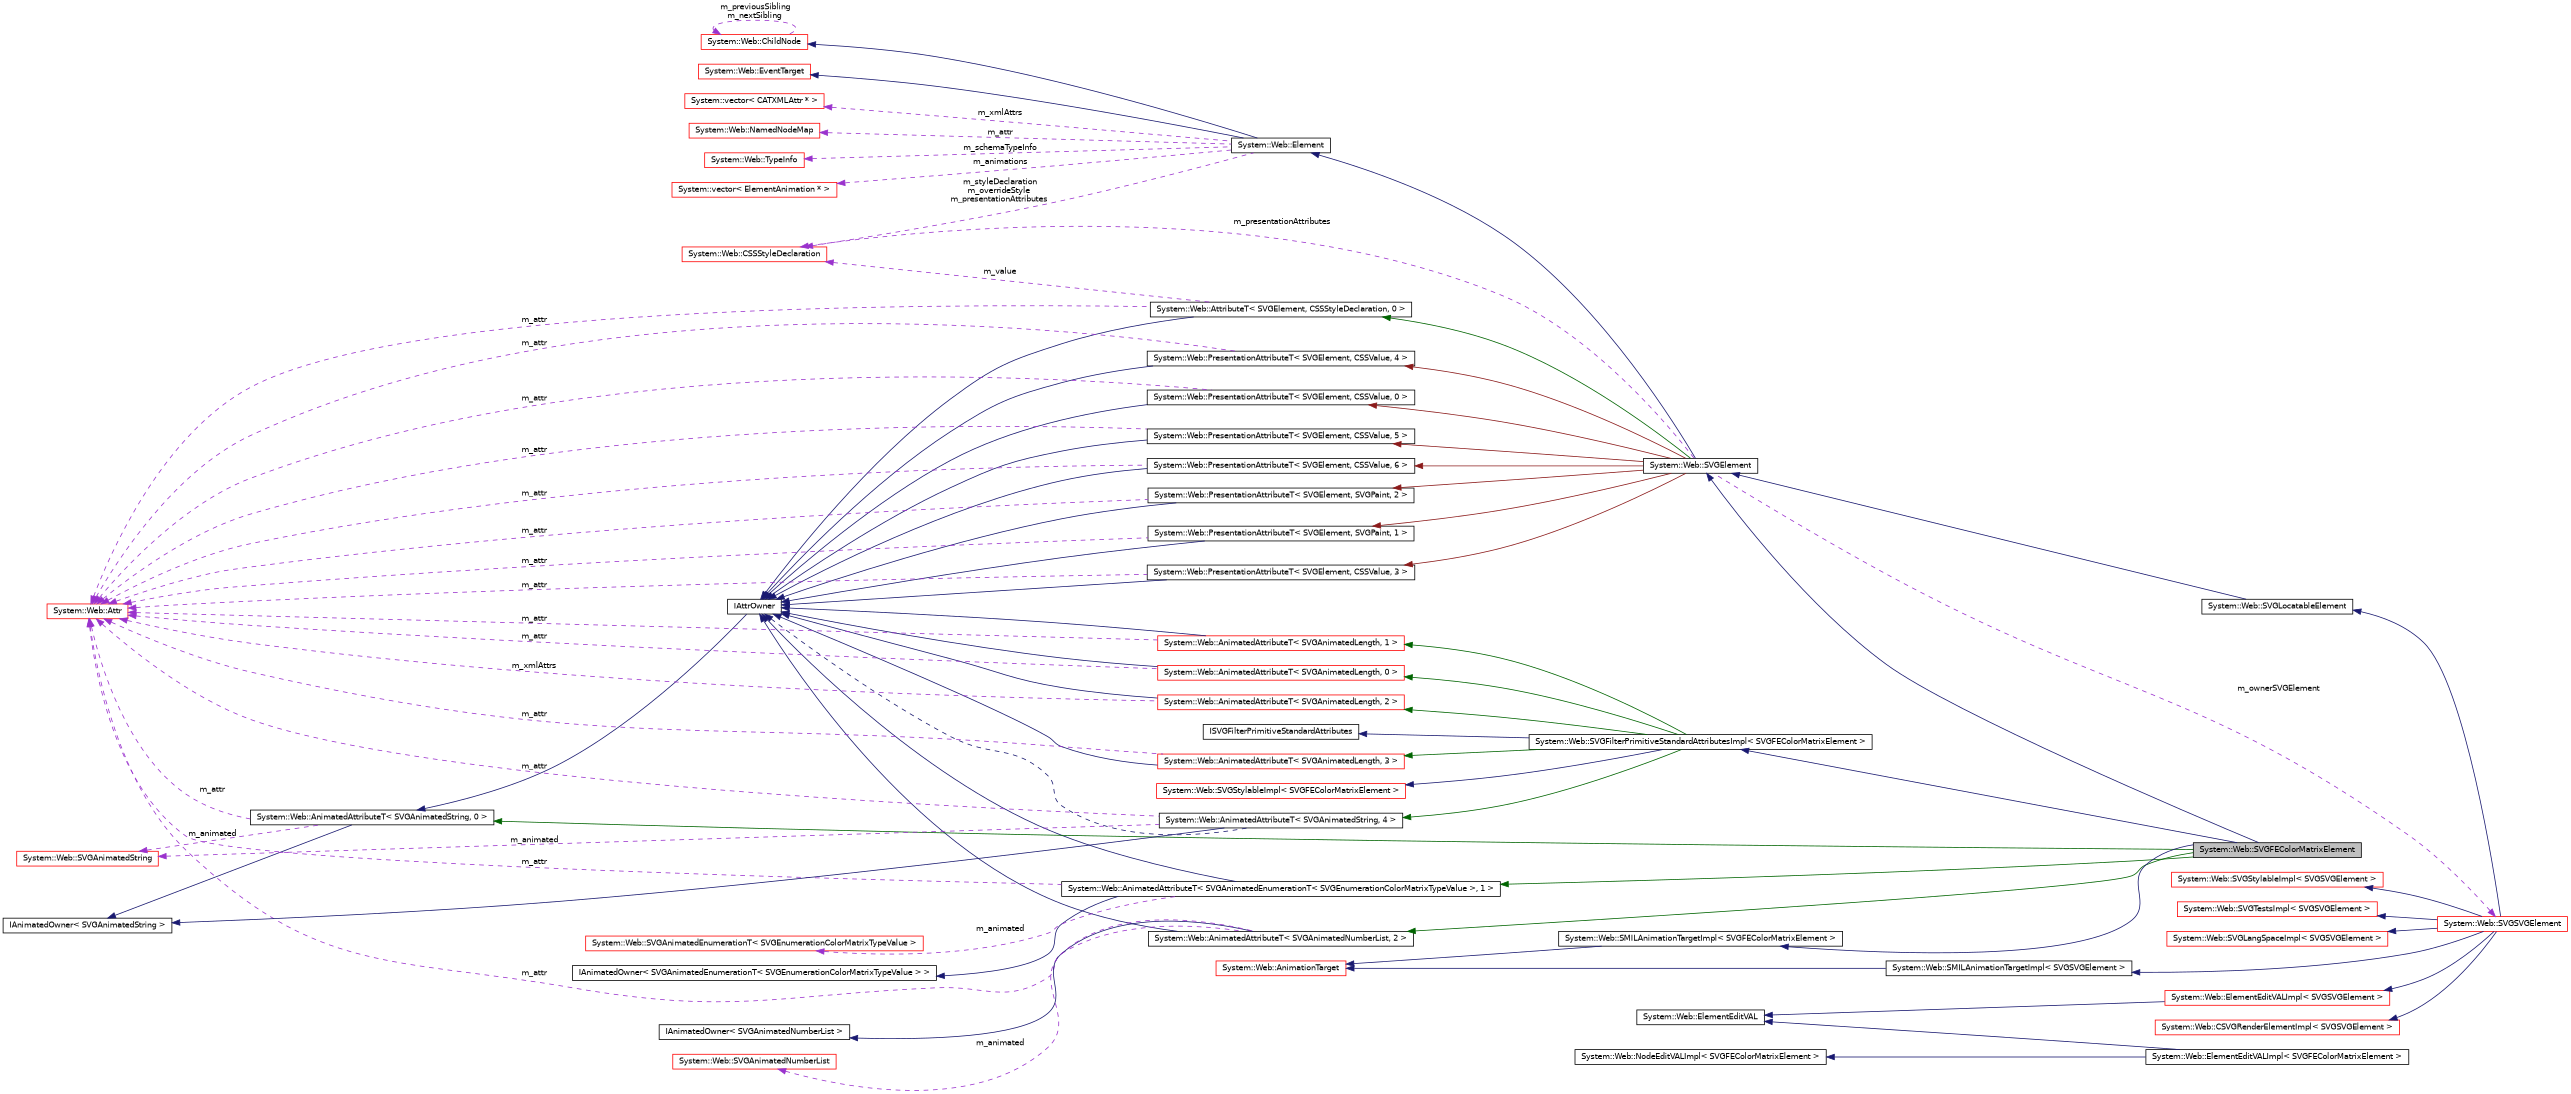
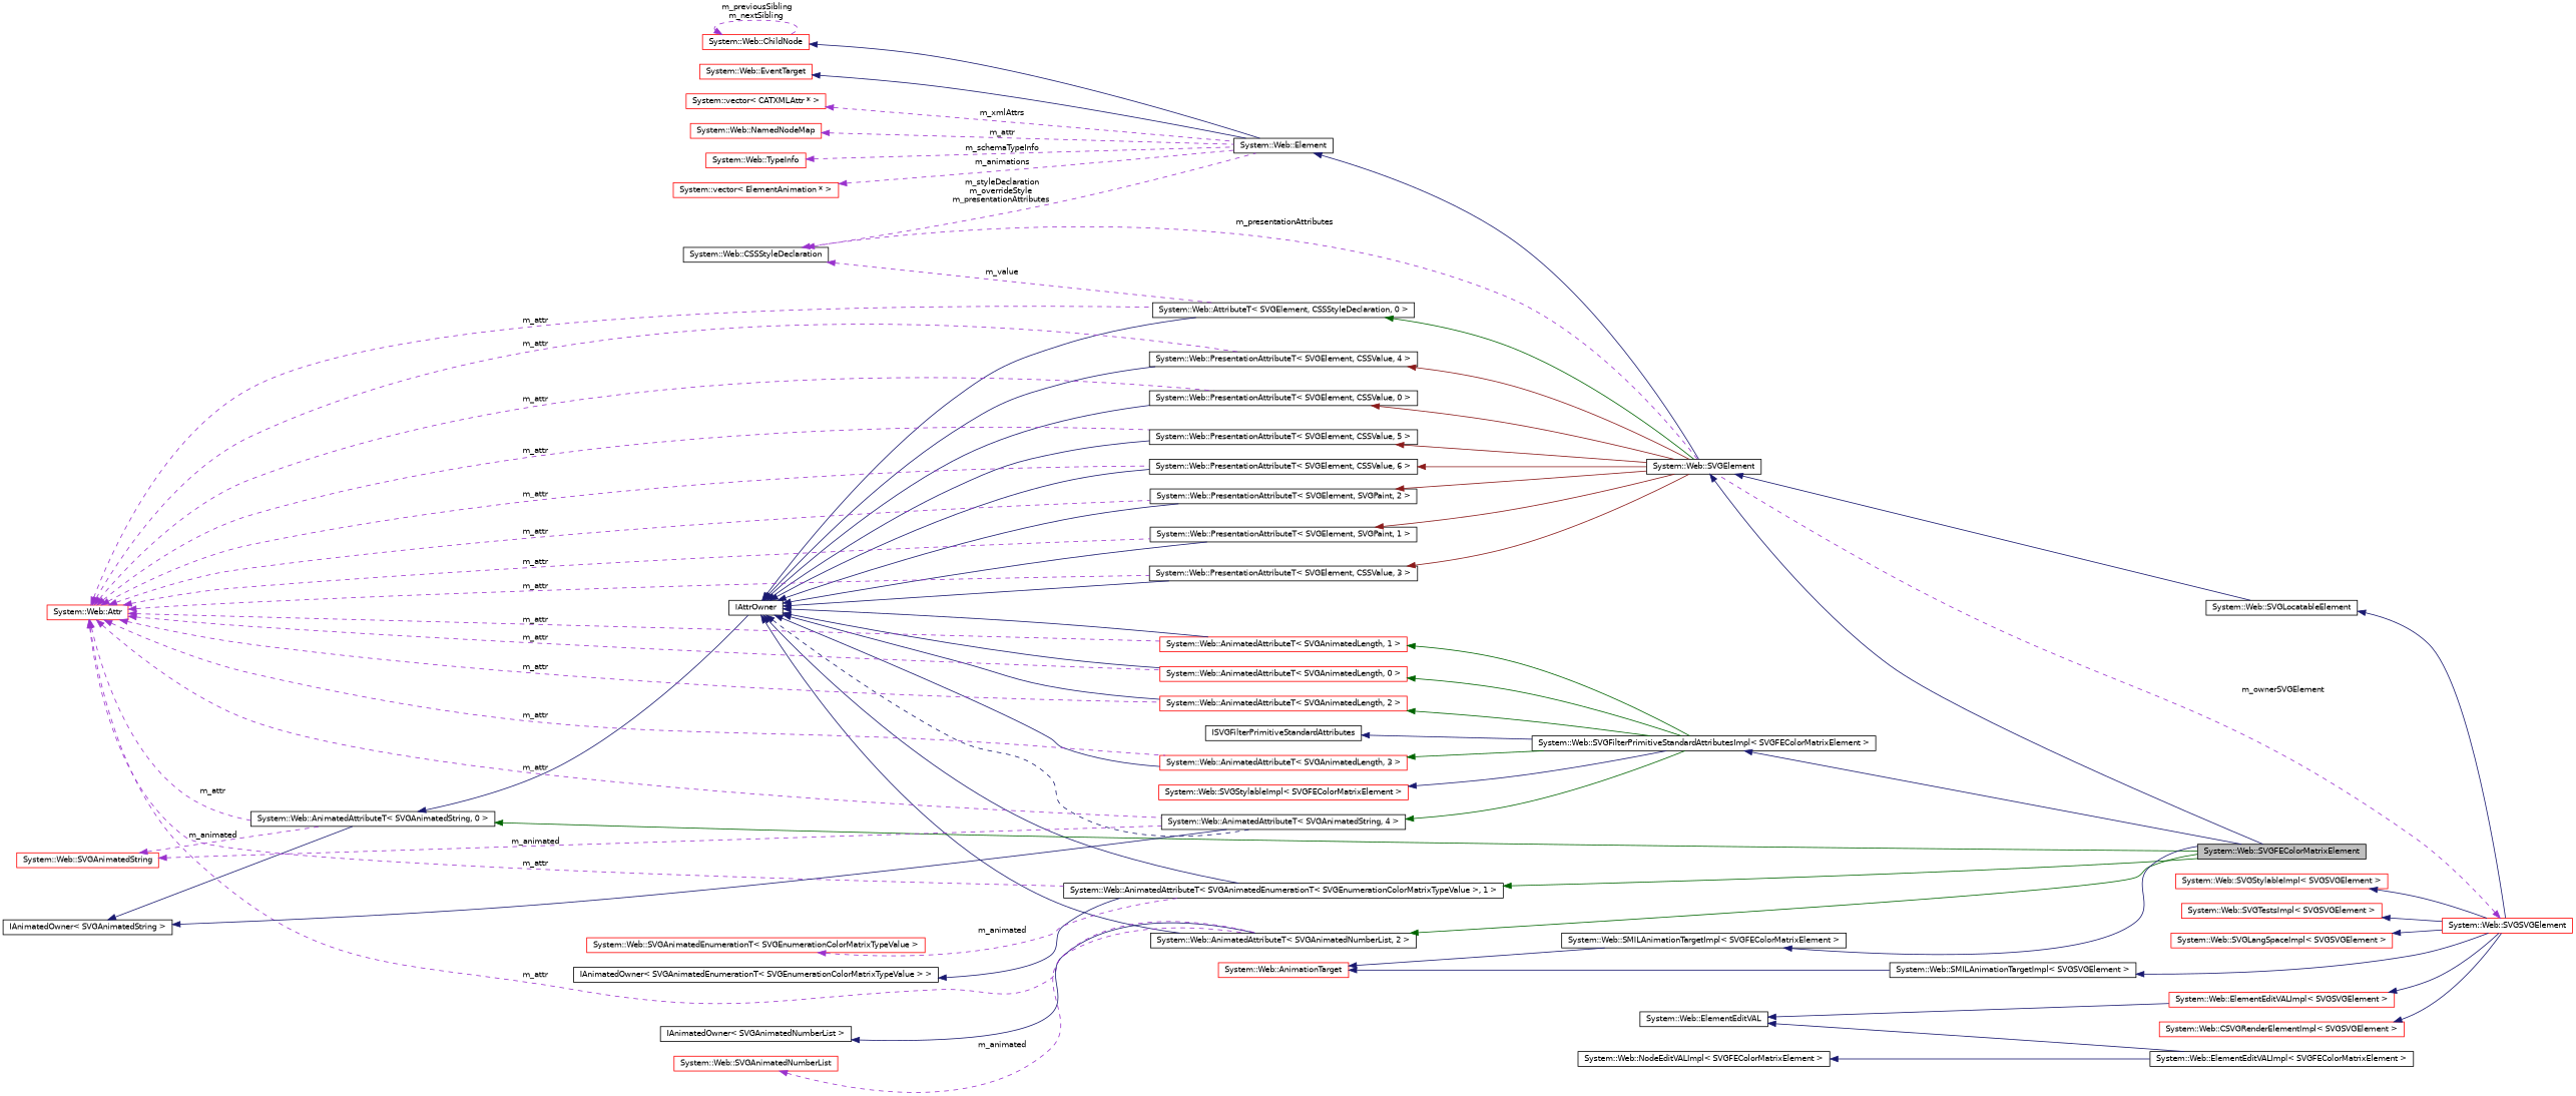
  digraph {
    rankdir=LR
    node [color=black fillcolor=white fontname=Helvetica fontsize=10 shape=record style=filled]
    edge [color=midnightblue dir=back fontname=Helvetica fontsize=10 labelfontname=Helvetica labelfontsize=10 style=solid]
    n1 [fillcolor=grey75 fontcolor=black height=0.2 label="System::Web::SVGFEColorMatrixElement" width=0.4]
    n2 [height=0.2 label="System::Web::SVGElement" width=0.4]
    n3 [height=0.2 label="System::Web::SVGLocatableElement" width=0.4]
    n4 [color=red height=0.2 label="System::Web::SVGSVGElement" width=0.4]
    n5 [height=0.2 label="System::Web::Element" width=0.4]
    n6 [color=red height=0.2 label="System::Web::ChildNode" width=0.4]
    n7 [color=red height=0.2 label="System::Web::EventTarget" width=0.4]
    n8 [color=red height=0.2 label="System::vector\< CATXMLAttr * \>" width=0.4]
    n9 [color=red height=0.2 label="System::Web::NamedNodeMap" width=0.4]
    n10 [color=red height=0.2 label="System::Web::TypeInfo" width=0.4]
-   n11 [color=red height=0.2 label="System::Web::CSSStyleDeclaration" width=0.4]
+   n11 [height=0.2 label="System::Web::CSSStyleDeclaration" width=0.4]
    n12 [height=0.2 label="System::Web::AttributeT\< SVGElement, CSSStyleDeclaration, 0 \>" width=0.4]
    n13 [color=red height=0.2 label="System::vector\< ElementAnimation * \>" width=0.4]
    n14 [height=0.2 label=IAttrOwner width=0.4]
    n15 [height=0.2 label="System::Web::PresentationAttributeT\< SVGElement, CSSValue, 0 \>" width=0.4]
    n16 [height=0.2 label="System::Web::PresentationAttributeT\< SVGElement, SVGPaint, 1 \>" width=0.4]
    n17 [height=0.2 label="System::Web::PresentationAttributeT\< SVGElement, SVGPaint, 2 \>" width=0.4]
    n18 [height=0.2 label="System::Web::PresentationAttributeT\< SVGElement, CSSValue, 3 \>" width=0.4]
    n19 [height=0.2 label="System::Web::PresentationAttributeT\< SVGElement, CSSValue, 4 \>" width=0.4]
    n20 [height=0.2 label="System::Web::PresentationAttributeT\< SVGElement, CSSValue, 5 \>" width=0.4]
    n21 [height=0.2 label="System::Web::PresentationAttributeT\< SVGElement, CSSValue, 6 \>" width=0.4]
    n22 [color=red height=0.2 label="System::Web::AnimatedAttributeT\< SVGAnimatedLength, 0 \>" width=0.4]
    n23 [color=red height=0.2 label="System::Web::AnimatedAttributeT\< SVGAnimatedLength, 1 \>" width=0.4]
    n24 [color=red height=0.2 label="System::Web::AnimatedAttributeT\< SVGAnimatedLength, 2 \>" width=0.4]
    n25 [color=red height=0.2 label="System::Web::AnimatedAttributeT\< SVGAnimatedLength, 3 \>" width=0.4]
    n26 [height=0.2 label="System::Web::AnimatedAttributeT\< SVGAnimatedString, 4 \>" width=0.4]
    n27 [height=0.2 label="System::Web::AnimatedAttributeT\< SVGAnimatedEnumerationT\< SVGEnumerationColorMatrixTypeValue \>, 1 \>" width=0.4]
    n28 [height=0.2 label="System::Web::AnimatedAttributeT\< SVGAnimatedNumberList, 2 \>" width=0.4]
    n29 [height=0.2 label="System::Web::SVGFilterPrimitiveStandardAttributesImpl\< SVGFEColorMatrixElement \>" width=0.4]
    n30 [height=0.2 label="System::Web::AnimatedAttributeT\< SVGAnimatedString, 0 \>" width=0.4]
    n31 [color=red height=0.2 label="System::Web::Attr" width=0.4]
    n32 [color=red height=0.2 label="System::Web::SVGStylableImpl\< SVGSVGElement \>" width=0.4]
    n33 [color=red height=0.2 label="System::Web::SVGTestsImpl\< SVGSVGElement \>" width=0.4]
    n34 [color=red height=0.2 label="System::Web::SVGLangSpaceImpl\< SVGSVGElement \>" width=0.4]
    n35 [color=red height=0.2 label="System::Web::ElementEditVALImpl\< SVGSVGElement \>" width=0.4]
    n36 [height=0.2 label="System::Web::ElementEditVAL" width=0.4]
    n37 [height=0.2 label="System::Web::ElementEditVALImpl\< SVGFEColorMatrixElement \>" width=0.4]
    n38 [height=0.2 label="System::Web::SMILAnimationTargetImpl\< SVGSVGElement \>" width=0.4]
    n39 [color=red height=0.2 label="System::Web::AnimationTarget" width=0.4]
    n40 [height=0.2 label="System::Web::SMILAnimationTargetImpl\< SVGFEColorMatrixElement \>" width=0.4]
    n41 [color=red height=0.2 label="System::Web::CSVGRenderElementImpl\< SVGSVGElement \>" width=0.4]
    n42 [color=red height=0.2 label="System::Web::SVGStylableImpl\< SVGFEColorMatrixElement \>" width=0.4]
    n43 [height=0.2 label=ISVGFilterPrimitiveStandardAttributes width=0.4]
    n44 [height=0.2 label="IAnimatedOwner\< SVGAnimatedString \>" width=0.4]
    n45 [color=red height=0.2 label="System::Web::SVGAnimatedString" width=0.4]
    n46 [height=0.2 label="System::Web::NodeEditVALImpl\< SVGFEColorMatrixElement \>" width=0.4]
    n47 [height=0.2 label="IAnimatedOwner\< SVGAnimatedEnumerationT\< SVGEnumerationColorMatrixTypeValue \> \>" width=0.4]
    n48 [color=red height=0.2 label="System::Web::SVGAnimatedEnumerationT\< SVGEnumerationColorMatrixTypeValue \>" width=0.4]
    n49 [height=0.2 label="IAnimatedOwner\< SVGAnimatedNumberList \>" width=0.4]
    n50 [color=red height=0.2 label="System::Web::SVGAnimatedNumberList" width=0.4]
    n2 -> n1
    n2 -> n3
    n3 -> n4
    n4 -> n2 [color=darkorchid3 label=" m_ownerSVGElement" style=dashed]
    n5 -> n2
    n6 -> n5
    n6 -> n6 [color=darkorchid3 label=" m_previousSibling\nm_nextSibling" style=dashed]
    n7 -> n5
    n8 -> n5 [color=darkorchid3 label=" m_xmlAttrs" style=dashed]
    n9 -> n5 [color=darkorchid3 label=" m_attr" style=dashed]
    n10 -> n5 [color=darkorchid3 label=" m_schemaTypeInfo" style=dashed]
    n11 -> n2 [color=darkorchid3 label=" m_presentationAttributes" style=dashed]
    n11 -> n5 [color=darkorchid3 label=" m_styleDeclaration\nm_overrideStyle\nm_presentationAttributes" style=dashed]
    n11 -> n12 [color=darkorchid3 label=" m_value" style=dashed]
    n12 -> n2 [color=darkgreen]
    n13 -> n5 [color=darkorchid3 label=" m_animations" style=dashed]
    n14 -> n12
    n14 -> n15
    n14 -> n16
    n14 -> n17
    n14 -> n18
    n14 -> n19
    n14 -> n20
    n14 -> n21
    n14 -> n22
    n14 -> n23
    n14 -> n24
    n14 -> n25
    n14 -> n26 [style=dashed]
    n14 -> n27
    n14 -> n28
    n15 -> n2 [color=firebrick4]
    n16 -> n2 [color=firebrick4]
    n17 -> n2 [color=firebrick4]
    n18 -> n2 [color=firebrick4]
    n19 -> n2 [color=firebrick4]
    n20 -> n2 [color=firebrick4]
    n21 -> n2 [color=firebrick4]
    n22 -> n29 [color=darkgreen]
    n23 -> n29 [color=darkgreen]
    n24 -> n29 [color=darkgreen]
    n25 -> n29 [color=darkgreen]
    n26 -> n29 [color=darkgreen]
    n27 -> n1 [color=darkgreen]
    n28 -> n1 [color=darkgreen]
    n29 -> n1
    n30 -> n1 [color=darkgreen]
    n30 -> n14
    n31 -> n12 [color=darkorchid3 label=" m_attr" style=dashed]
    n31 -> n15 [color=darkorchid3 label=" m_attr" style=dashed]
    n31 -> n16 [color=darkorchid3 label=" m_attr" style=dashed]
    n31 -> n17 [color=darkorchid3 label=" m_attr" style=dashed]
    n31 -> n18 [color=darkorchid3 label=" m_attr" style=dashed]
    n31 -> n19 [color=darkorchid3 label=" m_attr" style=dashed]
    n31 -> n20 [color=darkorchid3 label=" m_attr" style=dashed]
    n31 -> n21 [color=darkorchid3 label=" m_attr" style=dashed]
    n31 -> n22 [color=darkorchid3 label=" m_attr" style=dashed]
    n31 -> n23 [color=darkorchid3 label=" m_attr" style=dashed]
-   n31 -> n24 [color=darkorchid3 label=" m_xmlAttrs" style=dashed]
+   n31 -> n24 [color=darkorchid3 label=" m_attr" style=dashed]
    n31 -> n25 [color=darkorchid3 label=" m_attr" style=dashed]
    n31 -> n26 [color=darkorchid3 label=" m_attr" style=dashed]
    n31 -> n27 [color=darkorchid3 label=" m_attr" style=dashed]
    n31 -> n28 [color=darkorchid3 label=" m_attr" style=dashed]
    n31 -> n30 [color=darkorchid3 label=" m_attr" style=dashed]
    n32 -> n4
    n33 -> n4
    n34 -> n4
    n35 -> n4
    n36 -> n35
    n36 -> n37
    n38 -> n4
    n39 -> n38
    n39 -> n40
    n40 -> n1
    n41 -> n4
    n42 -> n29
    n43 -> n29
    n44 -> n26
    n44 -> n30
    n45 -> n26 [color=darkorchid3 label=" m_animated" style=dashed]
    n45 -> n30 [color=darkorchid3 label=" m_animated" style=dashed]
    n46 -> n37
    n47 -> n27
    n48 -> n27 [color=darkorchid3 label=" m_animated" style=dashed]
    n49 -> n28
    n50 -> n28 [color=darkorchid3 label=" m_animated" style=dashed]
  }
